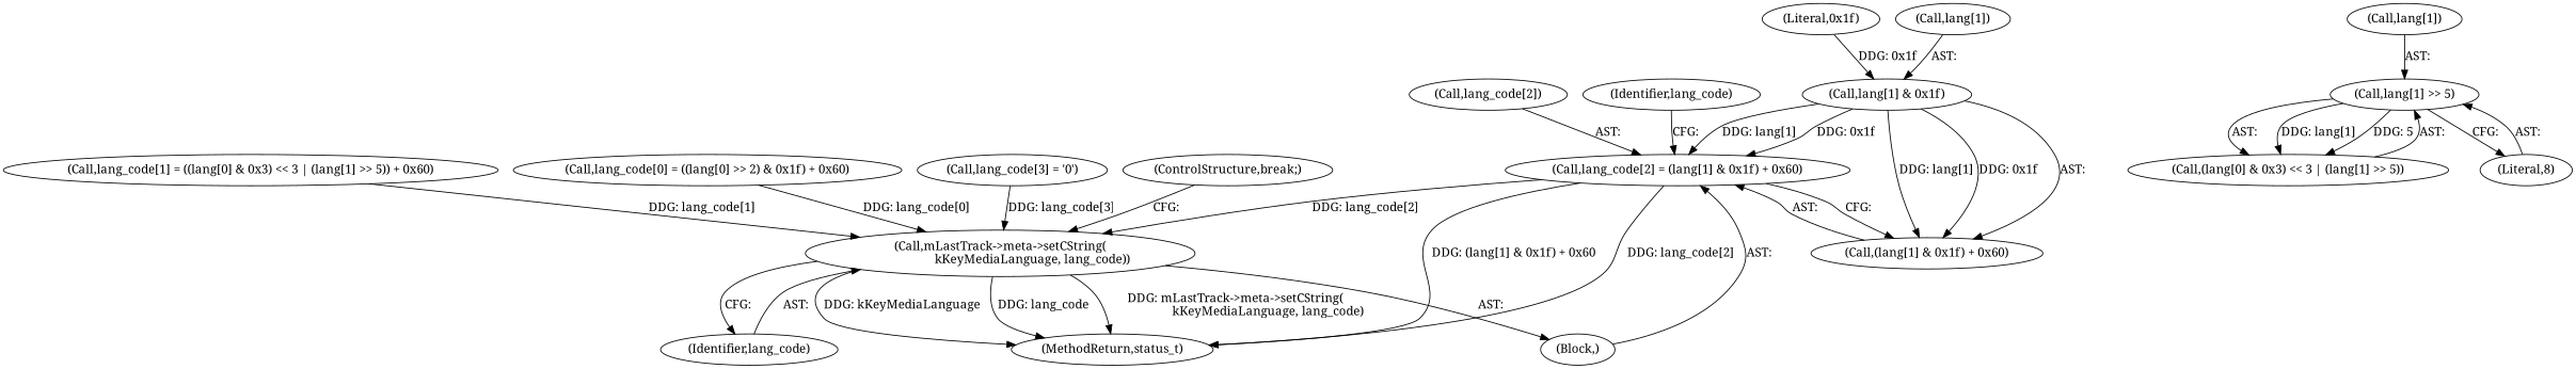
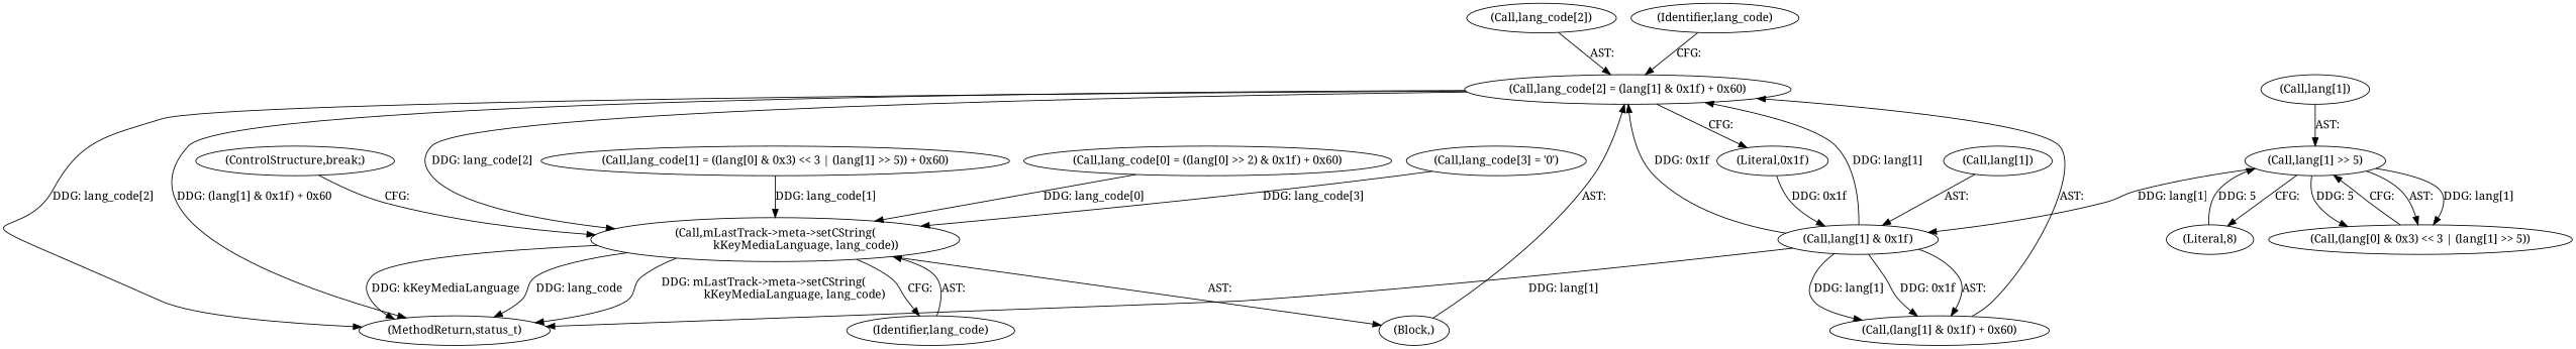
  digraph {
    fontname="Noto Serif"
    node [fontname="Noto Serif"]
    edge [fontname="Noto Serif"]
    n1 [label="(Call,lang_code[2] = (lang[1] & 0x1f) + 0x60)"]
    n2 [label="(Call,mLastTrack->meta->setCString(\n                    kKeyMediaLanguage, lang_code))"]
    n3 [label="(MethodReturn,status_t)"]
    n4 [label="(Call,(lang[1] & 0x1f) + 0x60)"]
    n5 [label="(Block,)"]
    n6 [label="(Identifier,lang_code)"]
    n7 [label="(Call,lang[1] & 0x1f)"]
    n8 [label="(Literal,0x1f)"]
    n9 [label="(Call,lang[1] >> 5)"]
    n10 [label="(Call,(lang[0] & 0x3) << 3 | (lang[1] >> 5))"]
    n11 [label="(Literal,8)"]
    n12 [label="(Call,lang_code[0] = ((lang[0] >> 2) & 0x1f) + 0x60)"]
    n13 [label="(Call,lang_code[3] = '\0')"]
    n14 [label="(Call,lang_code[2])"]
    n15 [label="(Identifier,lang_code)"]
    n16 [label="(ControlStructure,break;)"]
    n17 [label="(Call,lang_code[1] = ((lang[0] & 0x3) << 3 | (lang[1] >> 5)) + 0x60)"]
    n18 [label="(Call,lang[1])"]
    n19 [label="(Call,lang[1])"]
    n1 -> n2 [label="DDG: lang_code[2]"]
    n1 -> n3 [label="DDG: lang_code[2]"]
    n1 -> n3 [label="DDG: (lang[1] & 0x1f) + 0x60"]
-   n1 -> n4 [label="CFG: "]
+   n1 -> n8 [label="CFG: "]
    n2 -> n3 [label="DDG: mLastTrack->meta->setCString(\n                    kKeyMediaLanguage, lang_code)"]
    n2 -> n3 [label="DDG: kKeyMediaLanguage"]
    n2 -> n3 [label="DDG: lang_code"]
    n2 -> n5 [label="AST: "]
    n2 -> n6 [label="CFG: "]
    n4 -> n1 [label="AST: "]
    n5 -> n1 [label="AST: "]
    n6 -> n2 [label="AST: "]
    n7 -> n1 [label="DDG: lang[1]"]
    n7 -> n1 [label="DDG: 0x1f"]
+   n7 -> n3 [label="DDG: lang[1]"]
    n7 -> n4 [label="AST: "]
    n7 -> n4 [label="DDG: lang[1]"]
    n7 -> n4 [label="DDG: 0x1f"]
    n8 -> n7 [label="DDG: 0x1f"]
+   n9 -> n7 [label="DDG: lang[1]"]
    n9 -> n10 [label="AST: "]
    n9 -> n10 [label="DDG: lang[1]"]
    n9 -> n10 [label="DDG: 5"]
    n9 -> n11 [label="CFG: "]
-   n10 -> n9 [label="AST: "]
-   n11 -> n9 [label="AST: "]
+   n10 -> n9 [label="CFG: "]
+   n11 -> n9 [label="DDG: 5"]
    n12 -> n2 [label="DDG: lang_code[0]"]
    n13 -> n2 [label="DDG: lang_code[3]"]
    n14 -> n1 [label="AST: "]
    n15 -> n1 [label="CFG: "]
    n16 -> n2 [label="CFG: "]
    n17 -> n2 [label="DDG: lang_code[1]"]
    n18 -> n9 [label="AST: "]
    n19 -> n7 [label="AST: "]
  }
